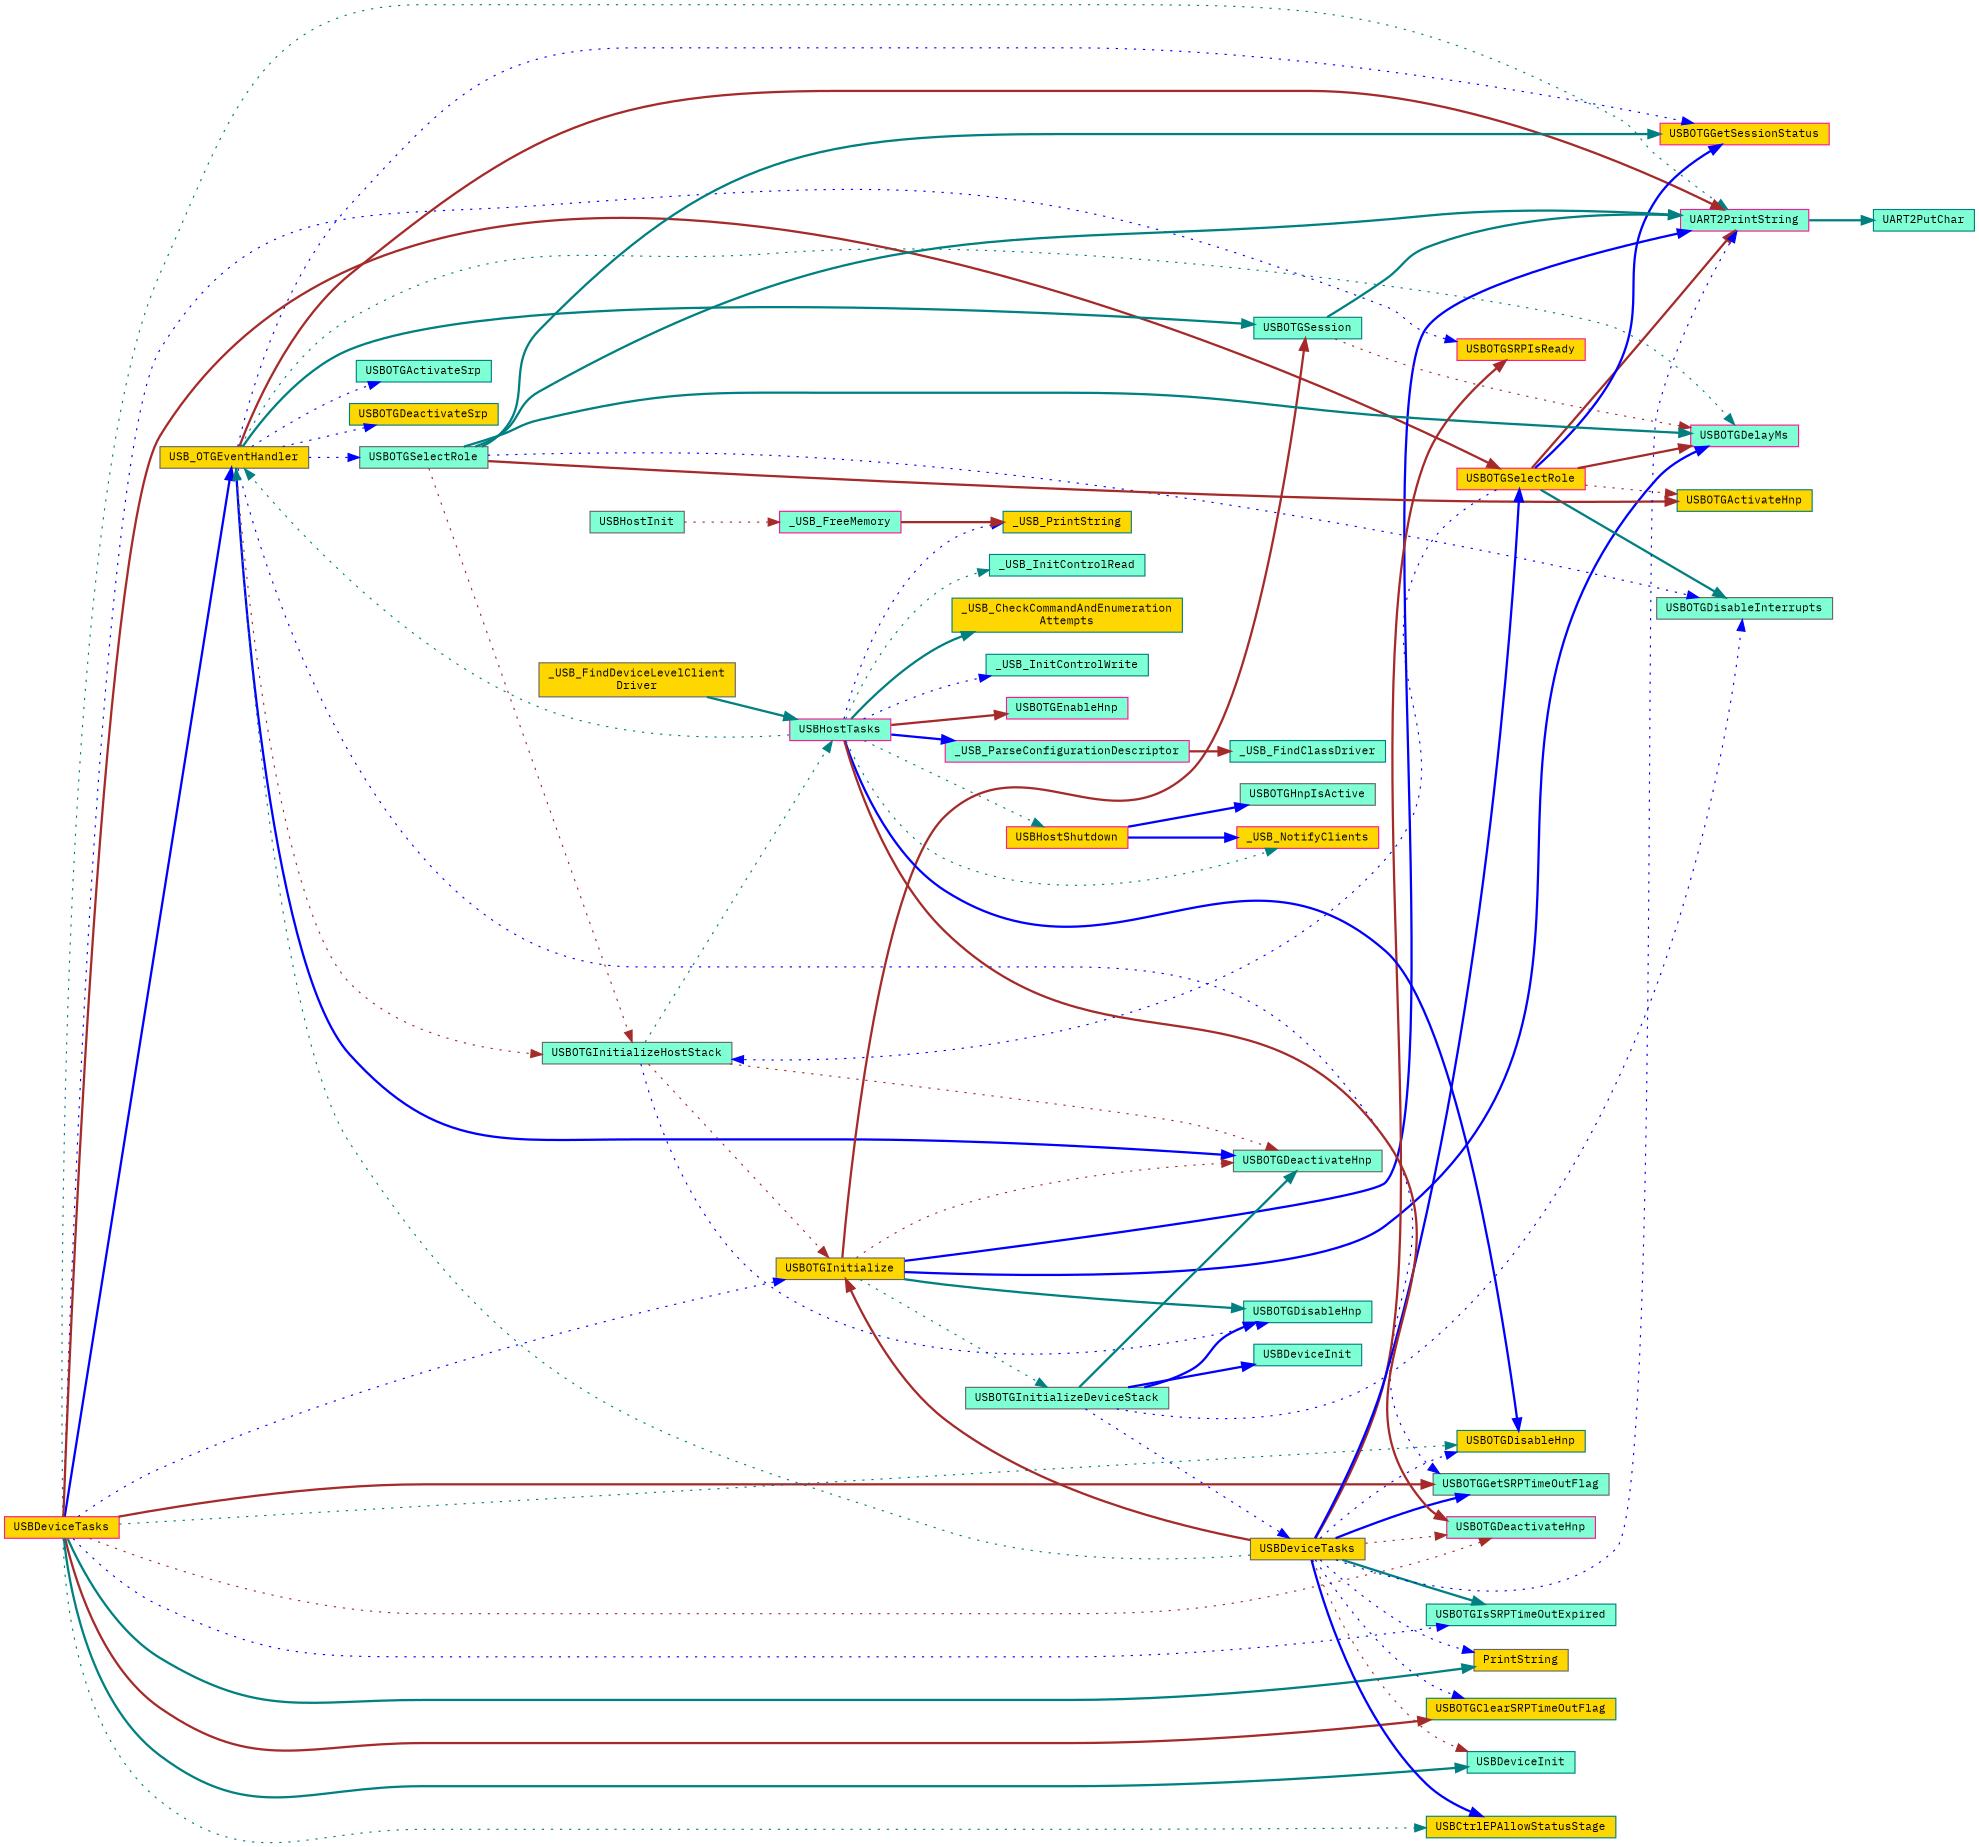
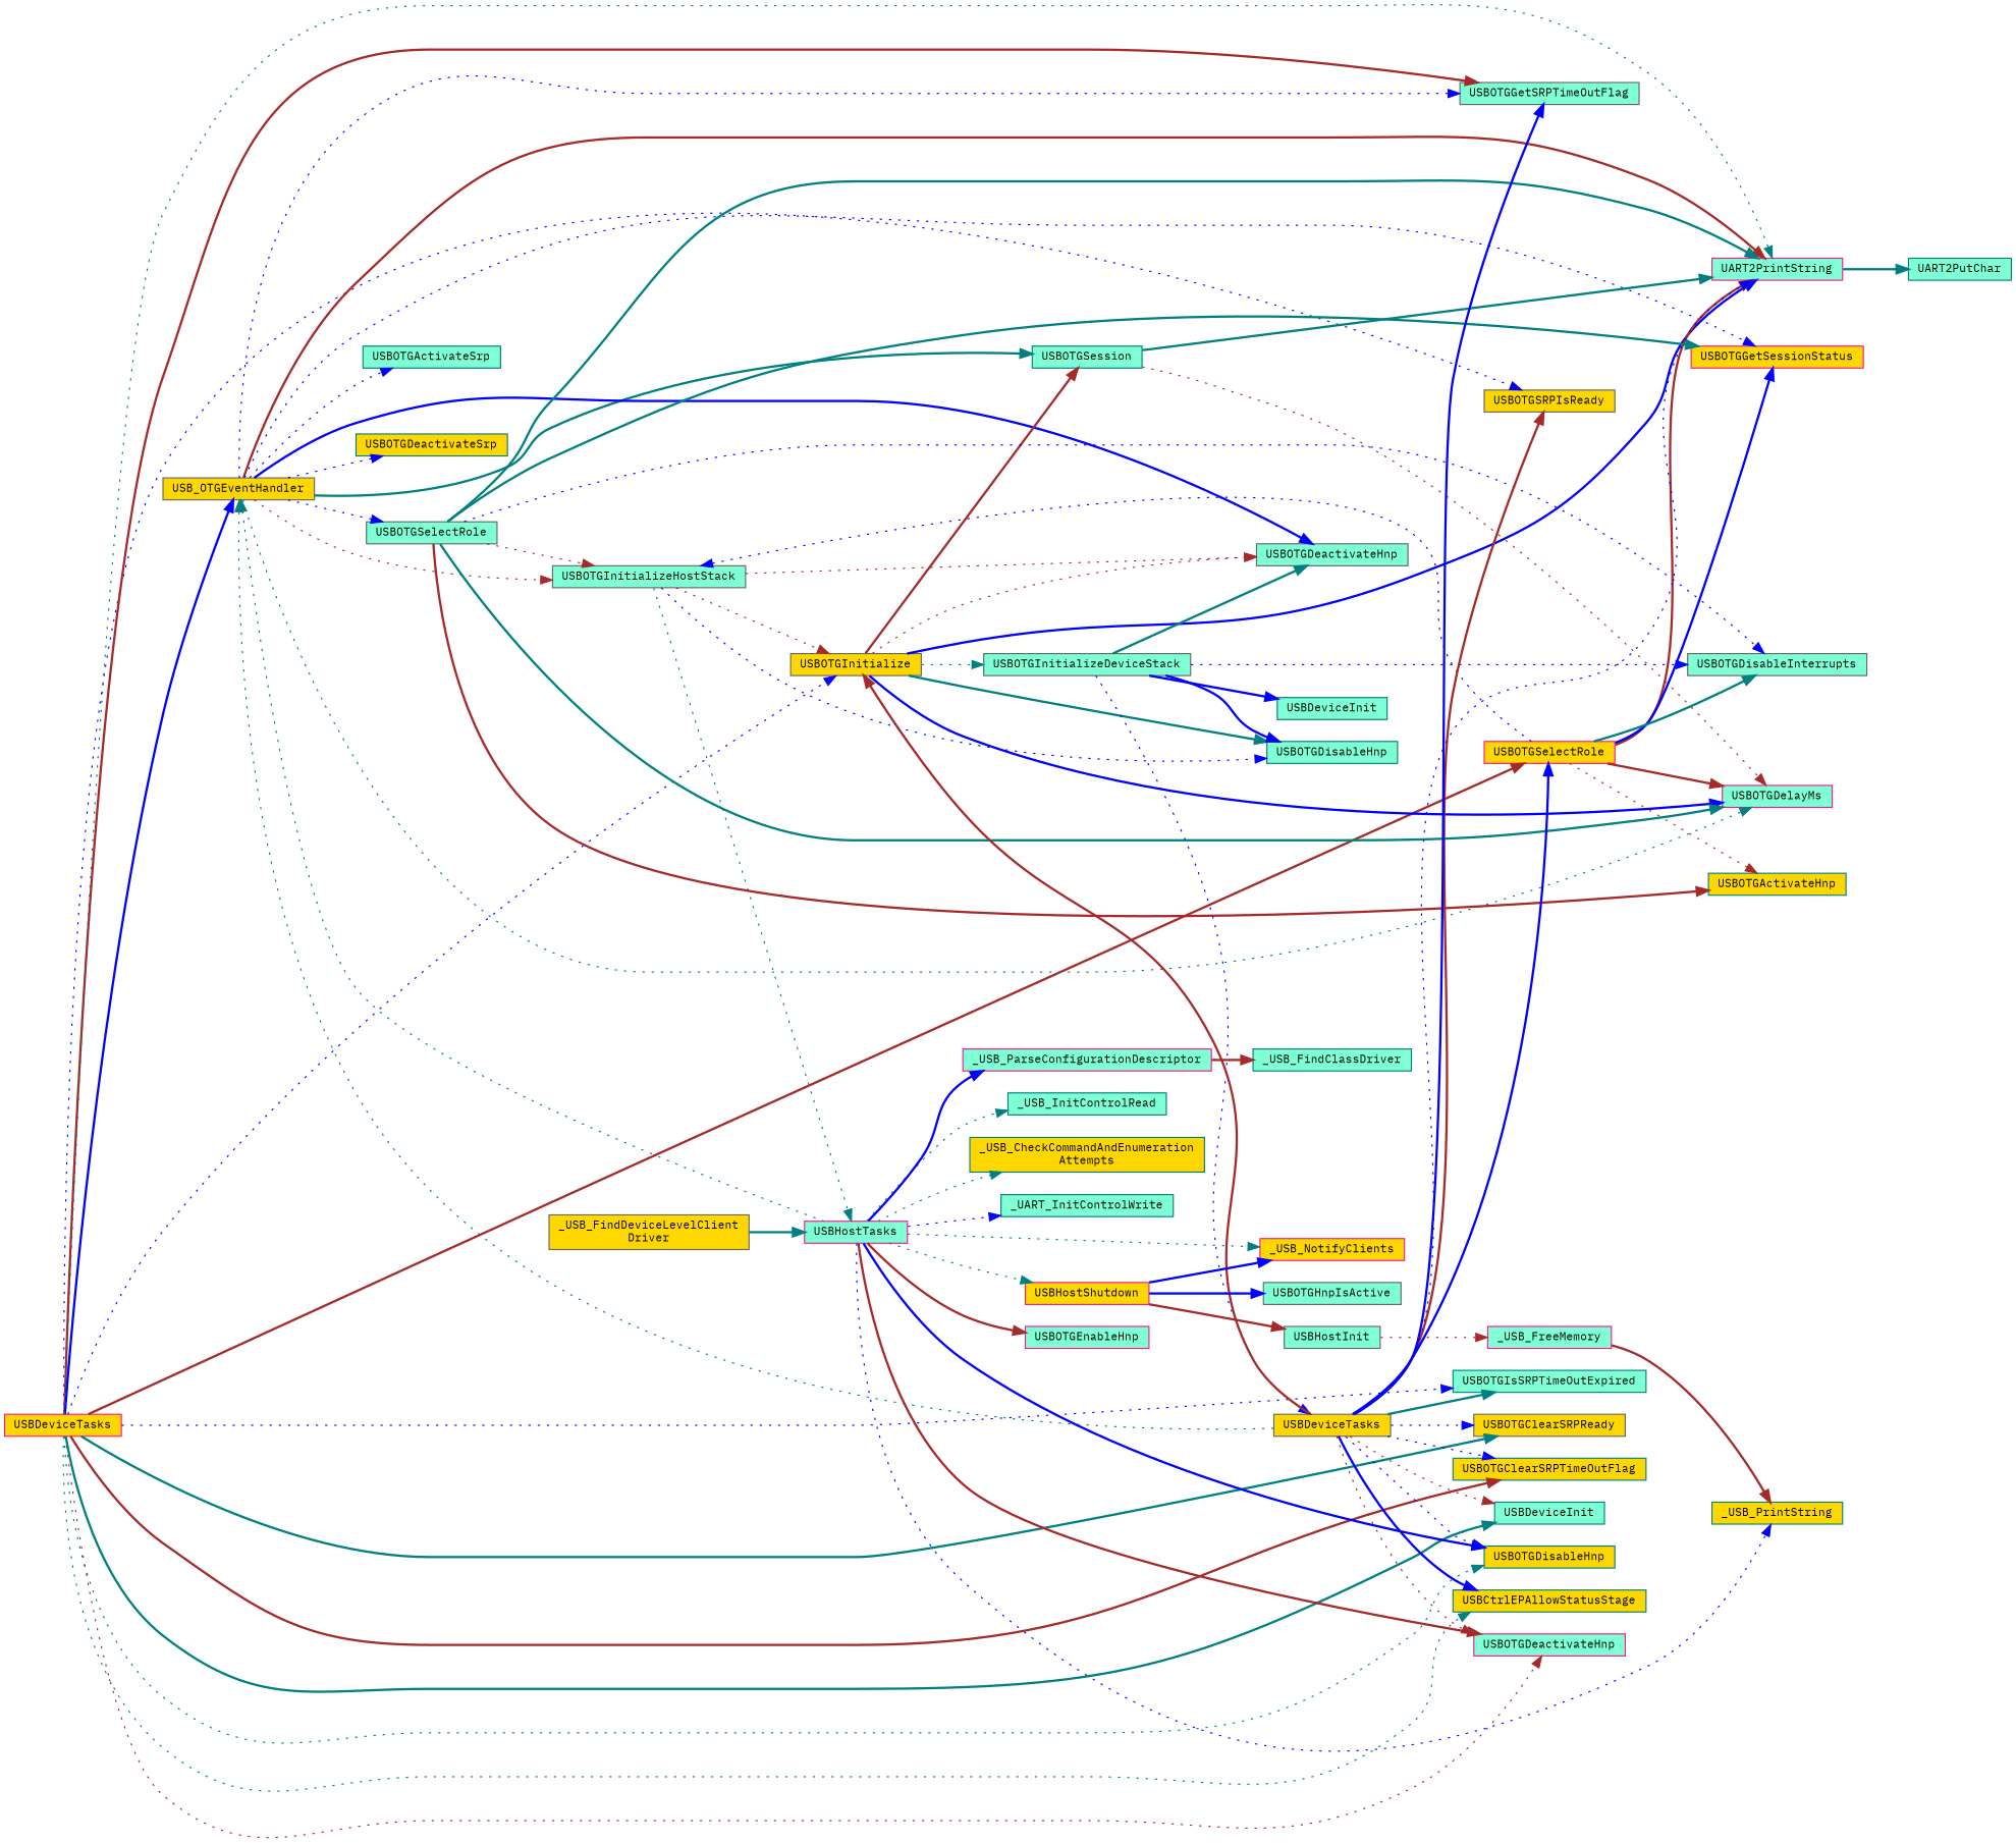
  digraph {
    fontname="IBM Plex Mono"
    rankdir=LR
    node [color=teal fillcolor=aquamarine fontname="IBM Plex Mono" fontsize=10 shape=record style=filled]
    edge [color=blue fontname="IBM Plex Mono" fontsize=10 labelfontname=Helvetica labelfontsize=10 style=dotted]
    n1 [color=deeppink fillcolor=gold fontcolor=black height=0.2 label=USBDeviceTasks width=0.4]
-   n2 [color=deeppink fillcolor=gold height=0.2 label=USBOTGSRPIsReady width=0.4]
+   n2 [color=gray40 fillcolor=gold height=0.2 label=USBOTGSRPIsReady width=0.4]
    n3 [color=gray40 height=0.2 label=USBOTGGetSRPTimeOutFlag width=0.4]
    n4 [height=0.2 label=USBOTGIsSRPTimeOutExpired width=0.4]
    n5 [color=gray40 fillcolor=gold height=0.2 label=USB_OTGEventHandler width=0.4]
    n6 [color=deeppink height=0.2 label=UART2PrintString width=0.4]
    n7 [fillcolor=gold height=0.2 label=USBOTGDisableHnp width=0.4]
    n8 [color=deeppink height=0.2 label=USBOTGDeactivateHnp width=0.4]
    n9 [color=gray40 fillcolor=gold height=0.2 label=USBOTGInitialize width=0.4]
-   n10 [color=gray40 fillcolor=gold height=0.2 label=PrintString width=0.4]
+   n10 [color=gray40 fillcolor=gold height=0.2 label=USBOTGClearSRPReady width=0.4]
    n11 [fillcolor=gold height=0.2 label=USBOTGClearSRPTimeOutFlag width=0.4]
    n12 [height=0.2 label=USBDeviceInit width=0.4]
    n13 [color=deeppink fillcolor=gold height=0.2 label=USBOTGSelectRole width=0.4]
    n14 [fillcolor=gold height=0.2 label=USBCtrlEPAllowStatusStage width=0.4]
    n15 [color=deeppink fillcolor=gold height=0.2 label=USBOTGGetSessionStatus width=0.4]
    n16 [height=0.2 label=USBOTGActivateSrp width=0.4]
    n17 [fillcolor=gold height=0.2 label=USBOTGDeactivateSrp width=0.4]
    n18 [height=0.2 label=USBOTGSession width=0.4]
    n19 [color=deeppink height=0.2 label=USBOTGDelayMs width=0.4]
    n20 [color=gray40 height=0.2 label=USBOTGDeactivateHnp width=0.4]
    n21 [color=gray40 height=0.2 label=USBOTGInitializeHostStack width=0.4]
    n22 [color=gray40 height=0.2 label=USBOTGSelectRole width=0.4]
    n23 [height=0.2 label=UART2PutChar width=0.4]
    n24 [color=gray40 height=0.2 label=USBOTGInitializeDeviceStack width=0.4]
    n25 [height=0.2 label=USBOTGDisableHnp width=0.4]
    n26 [color=gray40 height=0.2 label=USBOTGDisableInterrupts width=0.4]
    n27 [fillcolor=gold height=0.2 label=USBOTGActivateHnp width=0.4]
    n28 [height=0.2 label=USBDeviceInit width=0.4]
    n29 [color=gray40 fillcolor=gold height=0.2 label=USBDeviceTasks width=0.4]
    n30 [color=deeppink height=0.2 label=USBHostTasks width=0.4]
    n31 [color=deeppink fillcolor=gold height=0.2 label=_USB_NotifyClients width=0.4]
    n32 [color=deeppink fillcolor=gold height=0.2 label=USBHostShutdown width=0.4]
    n33 [fillcolor=gold height=0.2 label=_USB_PrintString width=0.4]
    n34 [height=0.2 label=_USB_InitControlRead width=0.4]
    n35 [fillcolor=gold height=0.2 label="_USB_CheckCommandAndEnumeration\lAttempts" width=0.4]
-   n36 [height=0.2 label=_USB_InitControlWrite width=0.4]
+   n36 [height=0.2 label=_UART_InitControlWrite width=0.4]
    n37 [color=deeppink height=0.2 label=_USB_ParseConfigurationDescriptor width=0.4]
    n38 [color=deeppink height=0.2 label=USBOTGEnableHnp width=0.4]
    n39 [color=gray40 height=0.2 label=USBOTGHnpIsActive width=0.4]
    n40 [color=gray40 height=0.2 label=USBHostInit width=0.4]
    n41 [color=gray40 fillcolor=gold height=0.2 label="_USB_FindDeviceLevelClient\lDriver" width=0.4]
    n42 [height=0.2 label=_USB_FindClassDriver width=0.4]
    n43 [color=deeppink height=0.2 label=_USB_FreeMemory width=0.4]
    n1 -> n2
    n1 -> n3 [color=brown style=bold]
    n1 -> n4
    n1 -> n5 [style=bold]
    n1 -> n6 [color=teal]
    n1 -> n7 [color=teal]
    n1 -> n8 [color=brown]
    n1 -> n9
    n1 -> n10 [color=teal style=bold]
    n1 -> n11 [color=brown style=bold]
    n1 -> n12 [color=teal style=bold]
    n1 -> n13 [color=brown style=bold]
    n1 -> n14 [color=teal]
    n5 -> n3
    n5 -> n6 [color=brown style=bold]
    n5 -> n15
    n5 -> n16
    n5 -> n17
    n5 -> n18 [color=teal style=bold]
    n5 -> n19 [color=teal]
    n5 -> n20 [style=bold]
    n5 -> n21 [color=brown]
    n5 -> n22
    n6 -> n23 [color=teal style=bold]
    n9 -> n6 [style=bold]
    n9 -> n18 [color=brown style=bold]
    n9 -> n19 [style=bold]
    n9 -> n20 [color=brown]
    n9 -> n24 [color=teal]
    n9 -> n25 [color=teal style=bold]
    n13 -> n6 [color=brown style=bold]
    n13 -> n15 [style=bold]
    n13 -> n19 [color=brown style=bold]
    n13 -> n21
    n13 -> n26 [color=teal style=bold]
    n13 -> n27 [color=brown]
    n18 -> n6 [color=teal style=bold]
    n18 -> n19 [color=brown]
    n21 -> n9 [color=brown]
    n21 -> n20 [color=brown]
    n21 -> n25
    n21 -> n30 [color=teal]
    n22 -> n6 [color=teal style=bold]
    n22 -> n15 [color=teal style=bold]
    n22 -> n19 [color=teal style=bold]
    n22 -> n21 [color=brown]
    n22 -> n26
    n22 -> n27 [color=brown style=bold]
    n24 -> n20 [color=teal style=bold]
    n24 -> n25 [style=bold]
    n24 -> n26
    n24 -> n28 [style=bold]
    n24 -> n29
    n29 -> n2 [color=brown style=bold]
    n29 -> n3 [style=bold]
    n29 -> n4 [color=teal style=bold]
    n29 -> n5 [color=teal]
    n29 -> n6
    n29 -> n7
    n29 -> n8 [color=brown]
    n29 -> n9 [color=brown style=bold]
    n29 -> n10
    n29 -> n11
    n29 -> n12 [color=brown]
    n29 -> n13 [style=bold]
    n29 -> n14 [style=bold]
    n30 -> n5 [color=teal]
    n30 -> n7 [style=bold]
    n30 -> n8 [color=brown style=bold]
    n30 -> n31 [color=teal]
    n30 -> n32 [color=teal]
    n30 -> n33
    n30 -> n34 [color=teal]
-   n30 -> n35 [color=teal style=bold]
+   n30 -> n35 [color=teal]
    n30 -> n36
    n30 -> n37 [style=bold]
    n30 -> n38 [color=brown style=bold]
    n32 -> n31 [style=bold]
    n32 -> n39 [style=bold]
+   n32 -> n40 [color=brown style=bold]
    n37 -> n42 [color=brown style=bold]
    n40 -> n43 [color=brown]
    n41 -> n30 [color=teal style=bold]
    n43 -> n33 [color=brown style=bold]
  }
